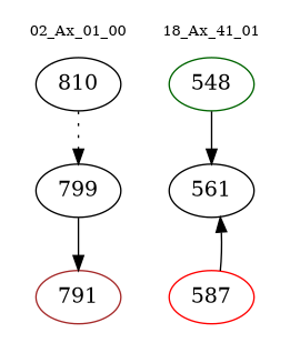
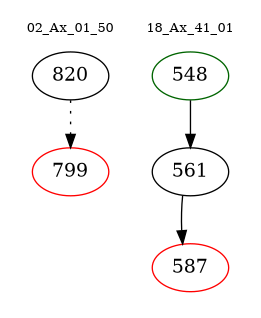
  digraph {
    node [color=black]
    edge [color=black style=solid]
-   n1 [label=810]
-   n2 [label=799]
-   n3 [color=brown label=791]
+   n1 [label=820]
+   n2 [color=red label=799]
    n4 [color=darkgreen label=548]
    n5 [label=561]
    n6 [color=red label=587]
    subgraph cluster_1 {
      color=white
      fontsize=10
-     label="02_Ax_01_00"
+     label="02_Ax_01_50"
      n1
      n2
-     n3
    }
    subgraph cluster_2 {
      color=white
      fontsize=10
      label="18_Ax_41_01"
      n4
      n5
      n6
    }
    n1 -> n2 [style=dotted]
-   n2 -> n3
    n4 -> n5
-   n6 -> n5
+   n5 -> n6
  }
